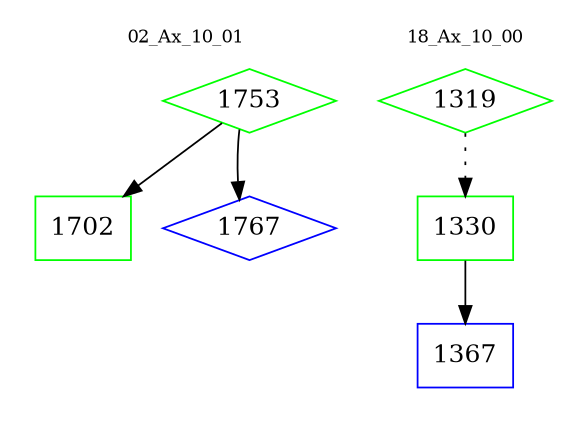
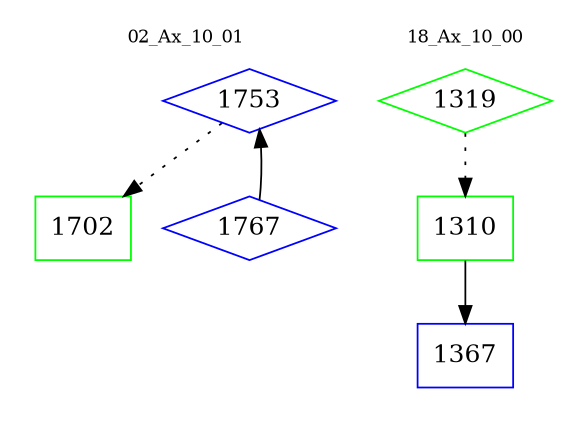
  digraph {
    node [color=green shape=diamond]
    edge [color=black style=dotted]
-   n1 [label=1753]
+   n1 [color=blue label=1753]
    n2 [label=1702 shape=box]
    n3 [color=blue label=1767]
    n4 [label=1319]
-   n5 [label=1330 shape=box]
+   n5 [label=1310 shape=box]
    n6 [color=blue label=1367 shape=box]
    subgraph cluster_1 {
      color=white
      fontsize=10
      label="02_Ax_10_01"
      n1
      n2
      n3
    }
    subgraph cluster_2 {
      color=white
      fontsize=10
      label="18_Ax_10_00"
      n4
      n5
      n6
    }
-   n1 -> n2 [style=solid]
-   n1 -> n3 [style=solid]
+   n1 -> n2
+   n3 -> n1 [style=solid]
    n4 -> n5
    n5 -> n6 [style=solid]
  }
